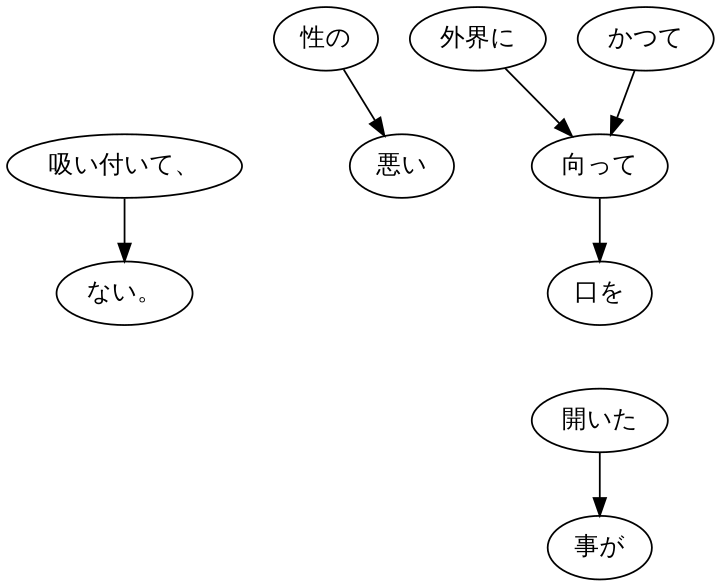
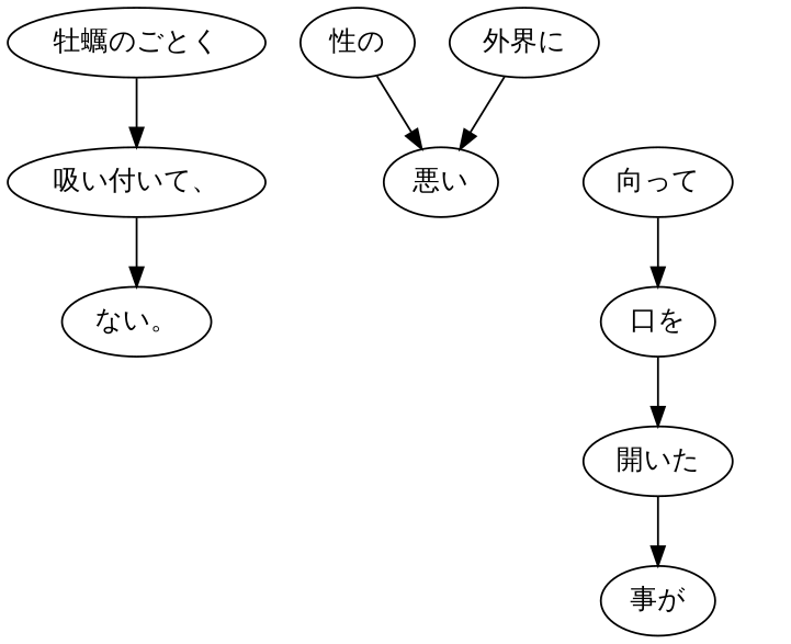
  digraph {
    fontname="PT Serif"
    node [fontname="PT Serif"]
    edge [fontname="PT Serif"]
    n1 [label="ない。"]
    n2 [label="性の"]
    n3 [label="悪い"]
+   n4 [label="牡蠣のごとく"]
    n5 [label="吸い付いて、"]
-   n6 [label="かつて"]
    n7 [label="向って"]
    n8 [label="口を"]
    n9 [label="外界に"]
    n10 [label="開いた"]
    n11 [label="事が"]
    n2 -> n3
+   n4 -> n5
    n5 -> n1
-   n6 -> n7
    n7 -> n8
-   n9 -> n7
+   n8 -> n10
+   n9 -> n3
    n10 -> n11
  }
